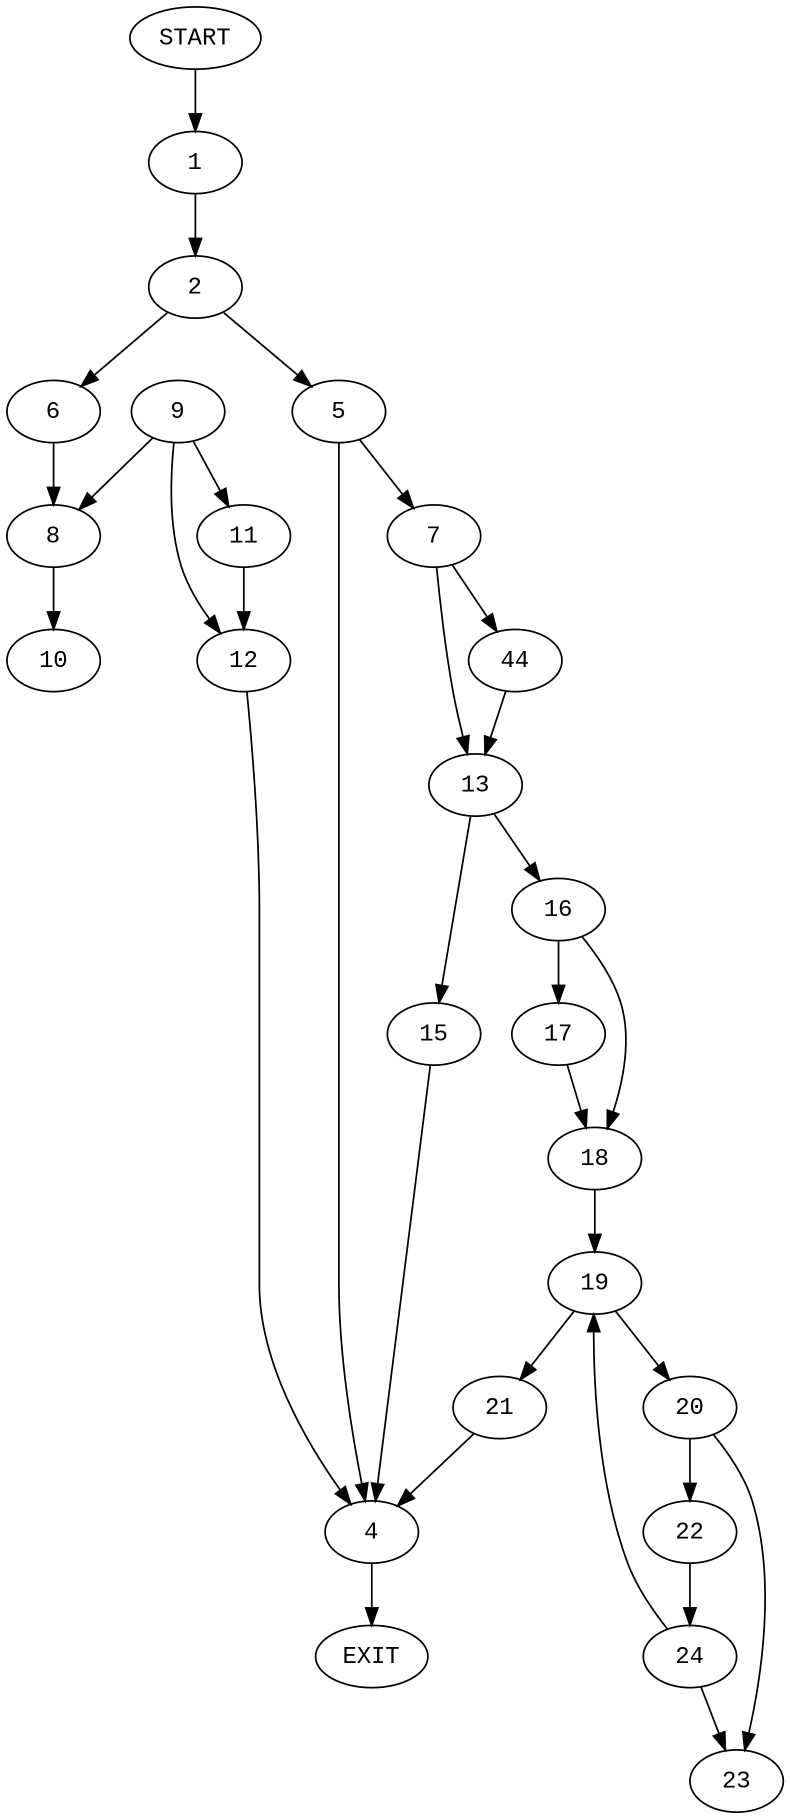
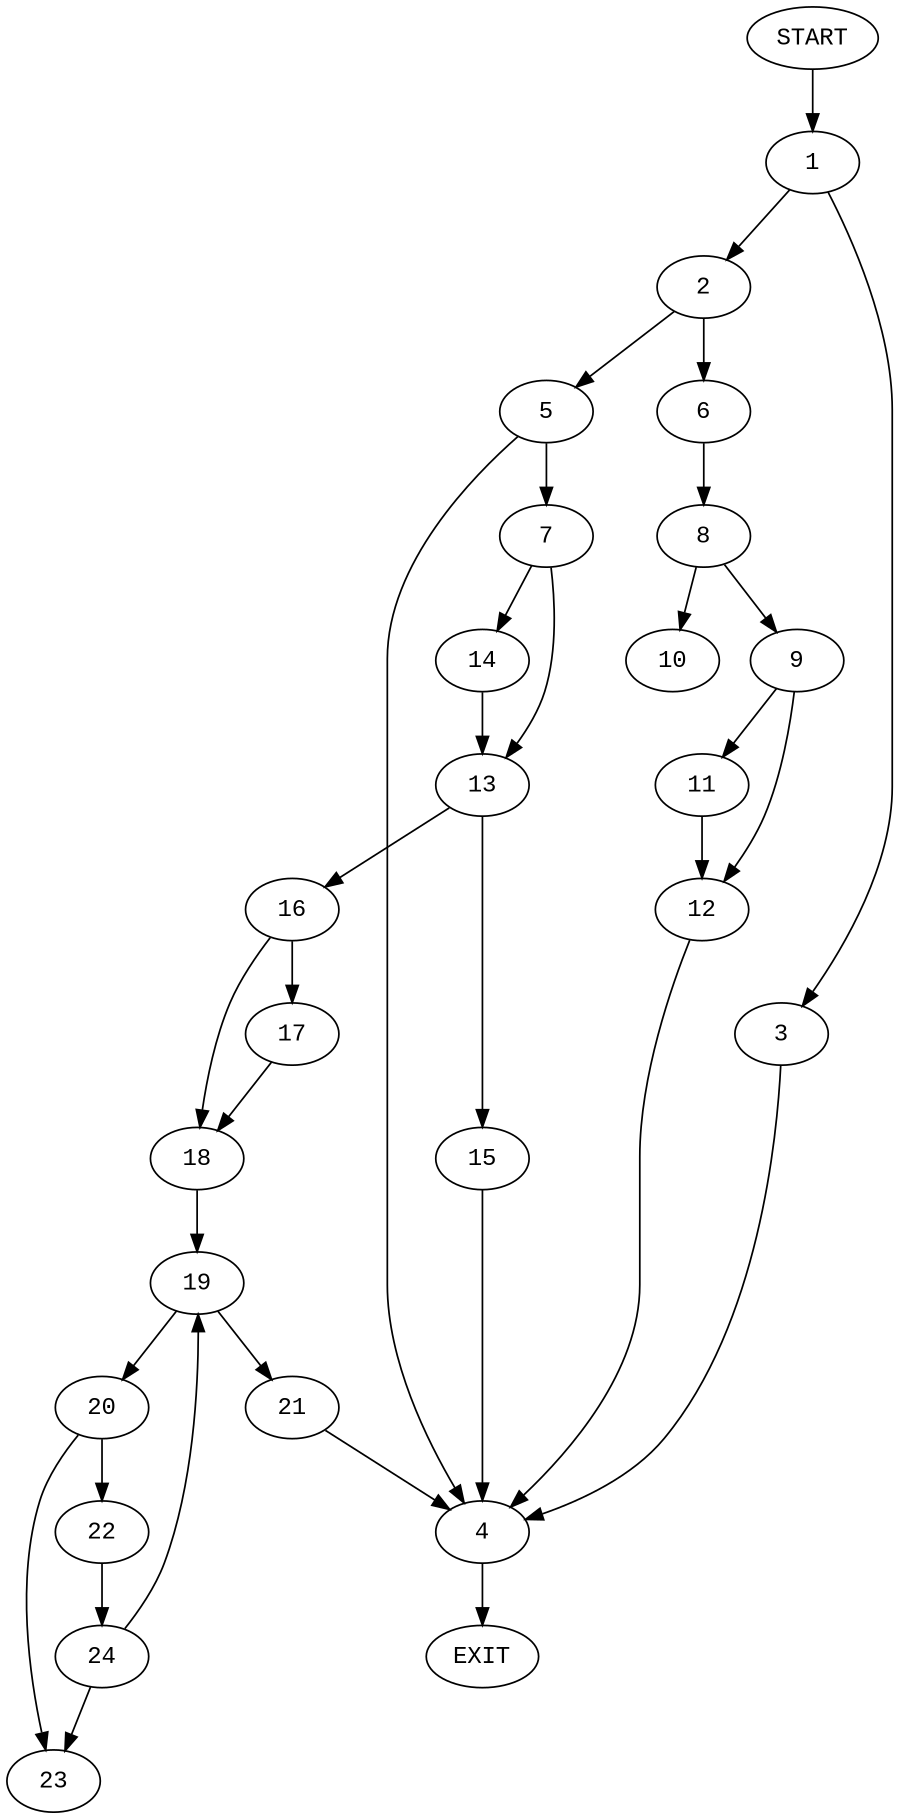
  digraph {
    fontname="Liberation Mono"
    node [fontname="Liberation Mono"]
    edge [fontname="Liberation Mono"]
    n1 [label=START]
    1
    2
+   3
    n5 [label=EXIT]
    5
    6
    4
    7
    8
    13
-   14 [label=44]
+   14
    9
    10
    15
    16
    11
    12
    17
    18
    19
    20
    21
    22
    23
    24
    n1 -> 1
    1 -> 2
+   1 -> 3
    2 -> 5
    2 -> 6
+   3 -> 4
    5 -> 4
    5 -> 7
    6 -> 8
    4 -> n5
    7 -> 13
    7 -> 14
-   9 -> 8
+   8 -> 9
    8 -> 10
    13 -> 15
    13 -> 16
    14 -> 13
    9 -> 11
    9 -> 12
    15 -> 4
    16 -> 17
    16 -> 18
    11 -> 12
    12 -> 4
    17 -> 18
    18 -> 19
    19 -> 20
    19 -> 21
    20 -> 22
    20 -> 23
    21 -> 4
    22 -> 24
    24 -> 19
    24 -> 23
  }
